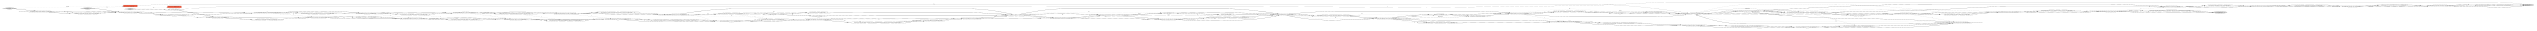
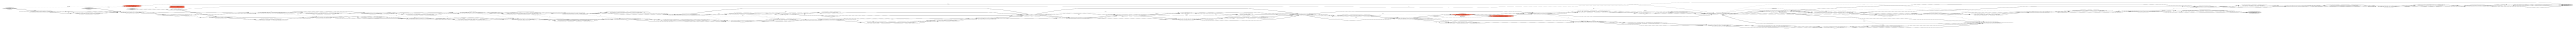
  digraph {
    fontname="Roboto Condensed"
    rankdir=LR
    node [fillcolor=white fontname="Roboto Condensed" shape=ellipse style=filled]
    edge [fontname="Roboto Condensed" style=bold]
    n1 [fillcolor=lightgray label="fromMap['0', '0', '1']" shape=diamond]
    n2 [label="Builder b = new Builder()@@@3@@@['0', '0', '1']"]
    n3 [fillcolor=tomato label="Map<String,String> cfg@@@2@@@['0', '0', '1']" shape=box]
    n4 [fillcolor=lightgray label="return b@@@68@@@['0', '0', '1']"]
    n5 [label="cfg.containsKey(JobConfigProperty.WorkflowID.name())@@@4@@@['0', '0', '1']" shape=diamond]
    n6 [label="setTargetState(TargetState.valueOf(cfg.get(WorkflowConfigProperty.TargetState.name())))@@@16@@@['1', '1', '0']"]
    n7 [label="cfg.containsKey(WorkflowConfigProperty.Terminable.name())@@@18@@@['1', '1', '0']" shape=diamond]
    n8 [label="b.setTargetPartitions(csvToStringList(cfg.get(JobConfigProperty.TargetPartitions.name())))@@@14@@@['0', '0', '1']"]
    n9 [label="cfg.containsKey(JobConfigProperty.TargetPartitionStates.name())@@@16@@@['0', '0', '1']" shape=diamond]
    n10 [label="setTerminable(Boolean.parseBoolean(cfg.get(WorkflowConfigProperty.Terminable.name())))@@@19@@@['1', '1', '0']"]
    n11 [label="cfg.containsKey(WorkflowConfigProperty.ParallelJobs.name())@@@21@@@['1', '1', '0']" shape=diamond]
    n12 [label="setJobQueue(Boolean.parseBoolean(cfg.get(WorkflowConfigProperty.IsJobQueue.name())))@@@56@@@['1', '1', '0']"]
    n13 [label="cfg.containsKey(WorkflowConfigProperty.AllowOverlapJobAssignment.name())@@@58@@@['1', '1', '0']" shape=diamond]
    n14 [label="cfg.containsKey(JobConfigProperty.JobType.name())@@@56@@@['0', '0', '1']" shape=diamond]
    n15 [fillcolor=lightgray label="return this@@@61@@@['1', '1', '0']"]
    n16 [label="setAllowOverlapJobAssignment(Boolean.parseBoolean(cfg.get(WorkflowConfigProperty.AllowOverlapJobAssignment.name())))@@@59@@@['1', '1', '0']"]
    n17 [label="b.setJobType(cfg.get(JobConfigProperty.JobType.name()))@@@57@@@['0', '0', '1']"]
    n18 [label="cfg.containsKey(JobConfigProperty.InstanceGroupTag.name())@@@59@@@['0', '0', '1']" shape=diamond]
    n19 [label="b.setInstanceGroupTag(cfg.get(JobConfigProperty.InstanceGroupTag.name()))@@@60@@@['0', '0', '1']"]
    n20 [label="cfg.containsKey(JobConfigProperty.Expiry.name())@@@62@@@['0', '0', '1']" shape=diamond]
    n21 [label="b.setTimeout(Long.parseLong(cfg.get(JobConfigProperty.Timeout.name())))@@@27@@@['1', '1', '1']"]
    n22 [label="cfg.containsKey(JobConfigProperty.MaxAttemptsPerTask.name())@@@35@@@['1', '1', '1']" shape=diamond]
    n23 [label="cfg.containsKey(JobConfigProperty.TimeoutPerPartition.name())@@@29@@@['0', '0', '1']" shape=diamond]
    n24 [label="b.setTimeoutPerTask(Long.parseLong(cfg.get(JobConfigProperty.TimeoutPerPartition.name())))@@@30@@@['1', '1', '1']"]
    n25 [label="capacity > 0@@@32@@@['1', '1', '0']" shape=diamond]
    n26 [label="cfg.containsKey(WorkflowConfigProperty.FailureThreshold.name())@@@42@@@['1', '1', '0']" shape=diamond]
-   n27 [label="jobPurgeInterval > 0@@@38@@@['1', '1', '0']" shape=diamond]
+   n27 [fillcolor=tomato label="jobPurgeInterval > 0@@@38@@@['1', '1', '0']" shape=diamond]
    n28 [label="b.setMaxAttemptsPerTask(Integer.parseInt(cfg.get(JobConfigProperty.MaxAttemptsPerTask.name())))@@@36@@@['0', '0', '1']"]
    n29 [label="cfg.containsKey(JobConfigProperty.FailureThreshold.name())@@@38@@@['1', '1', '1']" shape=diamond]
    n30 [label="cfg.containsKey(JobConfigProperty.ConcurrentTasksPerInstance.name())@@@32@@@['0', '0', '1']" shape=diamond]
    n31 [label="setCapacity(capacity)@@@33@@@['1', '1', '0']"]
    n32 [label="setFailureThreshold(Integer.parseInt(cfg.get(WorkflowConfigProperty.FailureThreshold.name())))@@@10@@@['1', '1', '0']"]
    n33 [label="cfg.containsKey(WorkflowConfigProperty.Dag.name())@@@12@@@['1', '1', '0']" shape=diamond]
    n34 [label="cfg.containsKey(WorkflowConfigProperty.TargetState.name())@@@15@@@['1', '1', '0']" shape=diamond]
    n35 [label="setJobDag(JobDag.fromJson(cfg.get(WorkflowConfigProperty.Dag.name())))@@@13@@@['1', '1', '0']"]
    n36 [label="cfg.containsKey(JobConfigProperty.TargetResource.name())@@@10@@@['0', '0', '1']" shape=diamond]
    n37 [label="cfg.containsKey(WorkflowConfigProperty.Expiry.name())@@@6@@@['1', '1', '0']" shape=diamond]
    n38 [label="cfg.containsKey(WorkflowConfigProperty.FailureThreshold.name())@@@9@@@['1', '1', '0']" shape=diamond]
    n39 [label="setExpiry(Long.parseLong(cfg.get(WorkflowConfigProperty.Expiry.name())))@@@7@@@['1', '1', '0']"]
    n40 [label="cfg.containsKey(JobConfigProperty.JobID.name())@@@7@@@['0', '0', '1']" shape=diamond]
    n41 [label="b.setRebalanceRunningTask(Boolean.valueOf(cfg.get(JobConfigProperty.RebalanceRunningTask.name())))@@@66@@@['0', '0', '1']"]
    n42 [label="b.setWorkflow(cfg.get(JobConfigProperty.WorkflowID.name()))@@@5@@@['0', '0', '1']"]
    n43 [label="b.setJobId(cfg.get(JobConfigProperty.JobID.name()))@@@8@@@['0', '0', '1']"]
-   n44 [label="setJobPurgeInterval(jobPurgeInterval)@@@39@@@['1', '1', '0']"]
+   n44 [fillcolor=tomato label="setJobPurgeInterval(jobPurgeInterval)@@@39@@@['1', '1', '0']"]
    n45 [label="threshold >= 0@@@44@@@['1', '1', '0']" shape=diamond]
    n46 [label="b.setDisableExternalView(Boolean.valueOf(cfg.get(JobConfigProperty.DisableExternalView.name())))@@@51@@@['1', '1', '1']"]
    n47 [label="int threshold = Integer.valueOf(cfg.get(WorkflowConfigProperty.FailureThreshold.name()))@@@43@@@['1', '1', '0']"]
    n48 [label="cfg.containsKey(JobConfigProperty.TaskRetryDelay.name())@@@41@@@['0', '0', '1']" shape=diamond]
    n49 [label="b.setExpiry(Long.valueOf(cfg.get(JobConfigProperty.Expiry.name())))@@@63@@@['0', '0', '1']"]
    n50 [label="cfg.containsKey(JobConfigProperty.RebalanceRunningTask.name())@@@65@@@['0', '0', '1']" shape=diamond]
    n51 [label="value == null@@@23@@@['1', '1', '0']" shape=diamond]
    n52 [label="setParallelJobs(Integer.parseInt(value))@@@27@@@['1', '1', '0']"]
    n53 [label="setParallelJobs(1)@@@24@@@['1', '1', '0']"]
    n54 [fillcolor=lightgray label="setConfigMap['0', '1', '0']" shape=diamond]
    n55 [label="cfg.containsKey(WorkflowConfigProperty.WorkflowID.name())@@@3@@@['0', '1', '0']" shape=diamond]
-   n56 [fillcolor=tomato label="Map<String,String> cfg@@@2@@@['1', '1', '0']" shape=box]
+   n56 [fillcolor=tomato label="Map<String,String> cfg@@@2@@@['1', '1', '0']"]
    n57 [label="setWorkflowId(cfg.get(WorkflowConfigProperty.WorkflowID.name()))@@@4@@@['0', '1', '0']"]
    n58 [label="Map<String,String> commandConfigMap = TaskUtil.deserializeJobCommandConfigMap(cfg.get(JobConfigProperty.JobCommandConfig.name()))@@@23@@@['0', '0', '1']"]
    n59 [label="b.setJobCommandConfigMap(commandConfigMap)@@@24@@@['0', '0', '1']"]
    n60 [label="cfg.containsKey(JobConfigProperty.Timeout.name())@@@26@@@['0', '0', '1']" shape=diamond]
    n61 [label="b.setFailureThreshold(Integer.parseInt(cfg.get(JobConfigProperty.FailureThreshold.name())))@@@39@@@['0', '0', '1']"]
    n62 [label="b.setNumConcurrentTasksPerInstance(Integer.parseInt(cfg.get(JobConfigProperty.ConcurrentTasksPerInstance.name())))@@@33@@@['0', '0', '1']"]
    n63 [label="cfg.containsKey(JobConfigProperty.StartTime.name())@@@47@@@['0', '0', '1']" shape=diamond]
    n64 [label="b.setExecutionStart(Long.parseLong(cfg.get(JobConfigProperty.StartTime.name())))@@@48@@@['0', '0', '1']"]
    n65 [label="cfg.containsKey(JobConfigProperty.DisableExternalView.name())@@@50@@@['0', '0', '1']" shape=diamond]
    n66 [label="cfg.containsKey(JobConfigProperty.IgnoreDependentJobFailure.name())@@@53@@@['0', '0', '1']" shape=diamond]
    n67 [label="setFailureThreshold(threshold)@@@45@@@['1', '1', '0']"]
    n68 [label="b.setIgnoreDependentJobFailure(Boolean.valueOf(cfg.get(JobConfigProperty.IgnoreDependentJobFailure.name())))@@@54@@@['1', '1', '1']"]
    n69 [label="setScheduleConfig(scheduleConfig)@@@50@@@['1', '1', '0']"]
    n70 [label="cfg.containsKey(JobConfigProperty.DelayTime.name())@@@44@@@['0', '0', '1']" shape=diamond]
    n71 [label="b.setExecutionDelay(Long.parseLong(cfg.get(JobConfigProperty.DelayTime.name())))@@@45@@@['0', '0', '1']"]
    n72 [label="cfg.containsKey(JobConfigProperty.JobCommandConfig.name())@@@22@@@['0', '0', '1']" shape=diamond]
    n73 [label="b.setTargetPartitionStates(new HashSet<String>(Arrays.asList(cfg.get(JobConfigProperty.TargetPartitionStates.name()).split(\",\"))))@@@17@@@['0', '0', '1']"]
    n74 [label="cfg.containsKey(JobConfigProperty.Command.name())@@@19@@@['0', '0', '1']" shape=diamond]
    n75 [label="String value = cfg.get(WorkflowConfigProperty.ParallelJobs.name())@@@22@@@['1', '1', '0']"]
    n76 [label="cfg.containsKey(WorkflowConfigProperty.WorkflowType.name())@@@52@@@['1', '1', '0']" shape=diamond]
    n77 [label="cfg.containsKey(JobConfigProperty.TargetPartitions.name())@@@13@@@['0', '0', '1']" shape=diamond]
    n78 [label="b.setCommand(cfg.get(JobConfigProperty.Command.name()))@@@20@@@['0', '0', '1']"]
    n79 [label="cfg.containsKey(WorkflowConfigProperty.IsJobQueue.name())@@@55@@@['1', '1', '0']" shape=diamond]
    n80 [label="setWorkFlowType(cfg.get(WorkflowConfigProperty.WorkflowType.name()))@@@53@@@['1', '1', '0']"]
    n81 [label="b.setTaskRetryDelay(Long.parseLong(cfg.get(JobConfigProperty.TaskRetryDelay.name())))@@@42@@@['0', '0', '1']"]
    n82 [label="b.setTargetResource(cfg.get(JobConfigProperty.TargetResource.name()))@@@11@@@['0', '0', '1']"]
    n83 [fillcolor=lightgray label="setConfigMap['1', '0', '0']" shape=diamond]
    n1 -> n2
    n1 -> n3 [label=cfg style=dotted]
    n2 -> n4 [label=b style=solid]
    n2 -> n5
    n5 -> n40
    n5 -> n42 [label=true style=dotted]
    n5 -> n42
    n6 -> n7
    n6 -> n8 [label=0 style=dashed]
    n7 -> n9 [label=0 style=dashed]
    n7 -> n10
    n7 -> n10 [label=true style=dotted]
    n7 -> n11
    n8 -> n9
    n9 -> n73
    n9 -> n73 [label=true style=dotted]
    n9 -> n74
    n10 -> n11
    n11 -> n21
    n11 -> n51 [label=true style=dotted]
    n11 -> n74 [label=0 style=dashed]
    n11 -> n75 [label=true style=dotted]
    n11 -> n75
    n12 -> n13
    n13 -> n14 [label=0 style=dashed]
    n13 -> n15
    n13 -> n16 [label=true style=dotted]
    n13 -> n16
    n14 -> n17
    n14 -> n17 [label=true style=dotted]
    n14 -> n18
    n16 -> n15
    n17 -> n18
    n18 -> n19
    n18 -> n19 [label=true style=dotted]
    n18 -> n20
    n19 -> n20
    n20 -> n49 [label=true style=dotted]
    n20 -> n49
    n20 -> n50
    n21 -> n22
    n21 -> n23
    n21 -> n23 [label=0 style=dashed]
    n21 -> n24
    n21 -> n24 [label=true style=dotted]
    n21 -> n25 [label=true style=dotted]
    n22 -> n26
    n22 -> n27 [label=true style=dotted]
    n22 -> n28
    n22 -> n28 [label=true style=dotted]
    n22 -> n29 [label=true style=dotted]
    n22 -> n29
    n23 -> n24
    n23 -> n24 [label=true style=dotted]
    n23 -> n30
    n24 -> n25 [label=capacity style=solid]
    n24 -> n25
    n24 -> n30
    n24 -> n31 [label=capacity style=solid]
    n25 -> n22
    n25 -> n31
    n25 -> n31 [label=true style=dotted]
    n26 -> n45 [label=true style=dotted]
    n26 -> n46
    n26 -> n47
    n26 -> n47 [label=true style=dotted]
    n26 -> n48 [label=0 style=dashed]
    n27 -> n26
    n27 -> n44
    n27 -> n44 [label=true style=dotted]
    n28 -> n29
    n29 -> n27
    n29 -> n27 [label=jobPurgeInterval style=solid]
    n29 -> n44 [label=jobPurgeInterval style=solid]
    n29 -> n48
    n29 -> n61
    n29 -> n61 [label=true style=dotted]
    n30 -> n22
    n30 -> n62
    n30 -> n62 [label=true style=dotted]
    n31 -> n22
    n32 -> n33
    n33 -> n34
    n33 -> n35 [label=true style=dotted]
    n33 -> n35
    n33 -> n36 [label=0 style=dashed]
    n34 -> n6
    n34 -> n6 [label=true style=dotted]
    n34 -> n7
    n34 -> n77 [label=0 style=dashed]
    n35 -> n34
    n35 -> n82 [label=0 style=dashed]
    n36 -> n77
    n36 -> n82 [label=true style=dotted]
    n36 -> n82
    n37 -> n38
    n37 -> n39 [label=true style=dotted]
    n37 -> n39
    n38 -> n32 [label=true style=dotted]
    n38 -> n32
    n38 -> n33
    n38 -> n40 [label=0 style=dashed]
    n39 -> n5 [label=0 style=dashed]
    n39 -> n38
    n40 -> n36
    n40 -> n43 [label=true style=dotted]
    n40 -> n43
    n41 -> n4
    n42 -> n40
    n43 -> n36
    n44 -> n26
    n45 -> n46
    n45 -> n67
    n45 -> n67 [label=true style=dotted]
    n46 -> n66
    n46 -> n68
    n46 -> n68 [label=scheduleConfig style=solid]
    n46 -> n69 [label=scheduleConfig style=solid]
    n47 -> n45
    n47 -> n45 [label=threshold style=solid]
    n47 -> n67 [label=threshold style=solid]
    n48 -> n70
    n48 -> n81 [label=true style=dotted]
    n48 -> n81
    n49 -> n50
    n50 -> n4
    n50 -> n41
    n50 -> n41 [label=true style=dotted]
    n51 -> n52 [label=false style=dotted]
    n51 -> n52
    n51 -> n53 [label=true style=dotted]
    n51 -> n53
    n52 -> n21
    n53 -> n21
    n54 -> n55
    n54 -> n56 [label=threshold style=dotted]
    n55 -> n37
    n55 -> n57
    n55 -> n57 [label=true style=dotted]
    n56 -> n46 [label=cfg style=solid]
    n57 -> n37
    n58 -> n59 [label=commandConfigMap style=solid]
    n58 -> n59
    n59 -> n60
    n60 -> n21 [label=true style=dotted]
    n60 -> n21
    n60 -> n23
    n61 -> n48
    n62 -> n22
    n63 -> n64
    n63 -> n64 [label=true style=dotted]
    n63 -> n65
    n64 -> n65
    n65 -> n46 [label=true style=dotted]
    n65 -> n46
    n65 -> n66
    n66 -> n14
    n66 -> n68
    n66 -> n68 [label=true style=dotted]
    n67 -> n46
    n68 -> n14
    n68 -> n64 [label=0 style=dashed]
    n68 -> n69 [label=true style=dotted]
    n68 -> n69
    n68 -> n76
    n69 -> n76
    n70 -> n63
    n70 -> n71 [label=true style=dotted]
    n70 -> n71
    n71 -> n63
    n72 -> n58
    n72 -> n58 [label=true style=dotted]
    n72 -> n59 [label=true style=dotted]
    n72 -> n60
    n73 -> n74
    n74 -> n72
    n74 -> n78
    n74 -> n78 [label=true style=dotted]
    n75 -> n51
    n75 -> n51 [label=value style=solid]
    n75 -> n52 [label=value style=solid]
    n75 -> n78 [label=0 style=dashed]
    n76 -> n65 [label=0 style=dashed]
    n76 -> n79
    n76 -> n80
    n76 -> n80 [label=true style=dotted]
    n77 -> n8
    n77 -> n8 [label=true style=dotted]
    n77 -> n9
    n78 -> n72
    n79 -> n12
    n79 -> n12 [label=true style=dotted]
    n79 -> n13
    n79 -> n66 [label=0 style=dashed]
    n80 -> n46 [label=0 style=dashed]
    n80 -> n79
    n81 -> n70
    n82 -> n77
    n83 -> n37
    n83 -> n56 [label=true style=dotted]
  }
